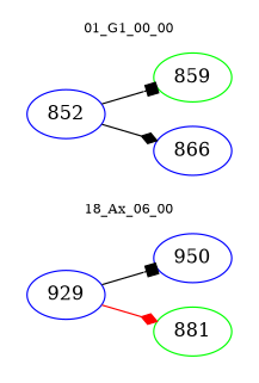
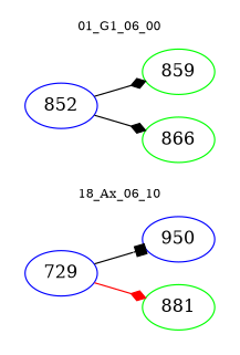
  digraph {
    rankdir=LR
    node [color=blue]
    edge [arrowhead=diamond color=black]
-   n1 [label=929]
+   n1 [label=729]
    n2 [color=green label=881]
    n3 [label=950]
    n4 [label=852]
-   n5 [label=866]
+   n5 [color=green label=866]
    n6 [color=green label=859]
    subgraph cluster_1 {
      color=white
      fontsize=10
-     label="18_Ax_06_00"
+     label="18_Ax_06_10"
      n1
      n2
      n3
    }
    subgraph cluster_2 {
      color=white
      fontsize=10
-     label="01_G1_00_00"
+     label="01_G1_06_00"
      n4
      n5
      n6
    }
    n1 -> n2 [color=red]
    n1 -> n3 [arrowhead=box]
    n4 -> n5
-   n4 -> n6 [arrowhead=box]
+   n4 -> n6
  }
